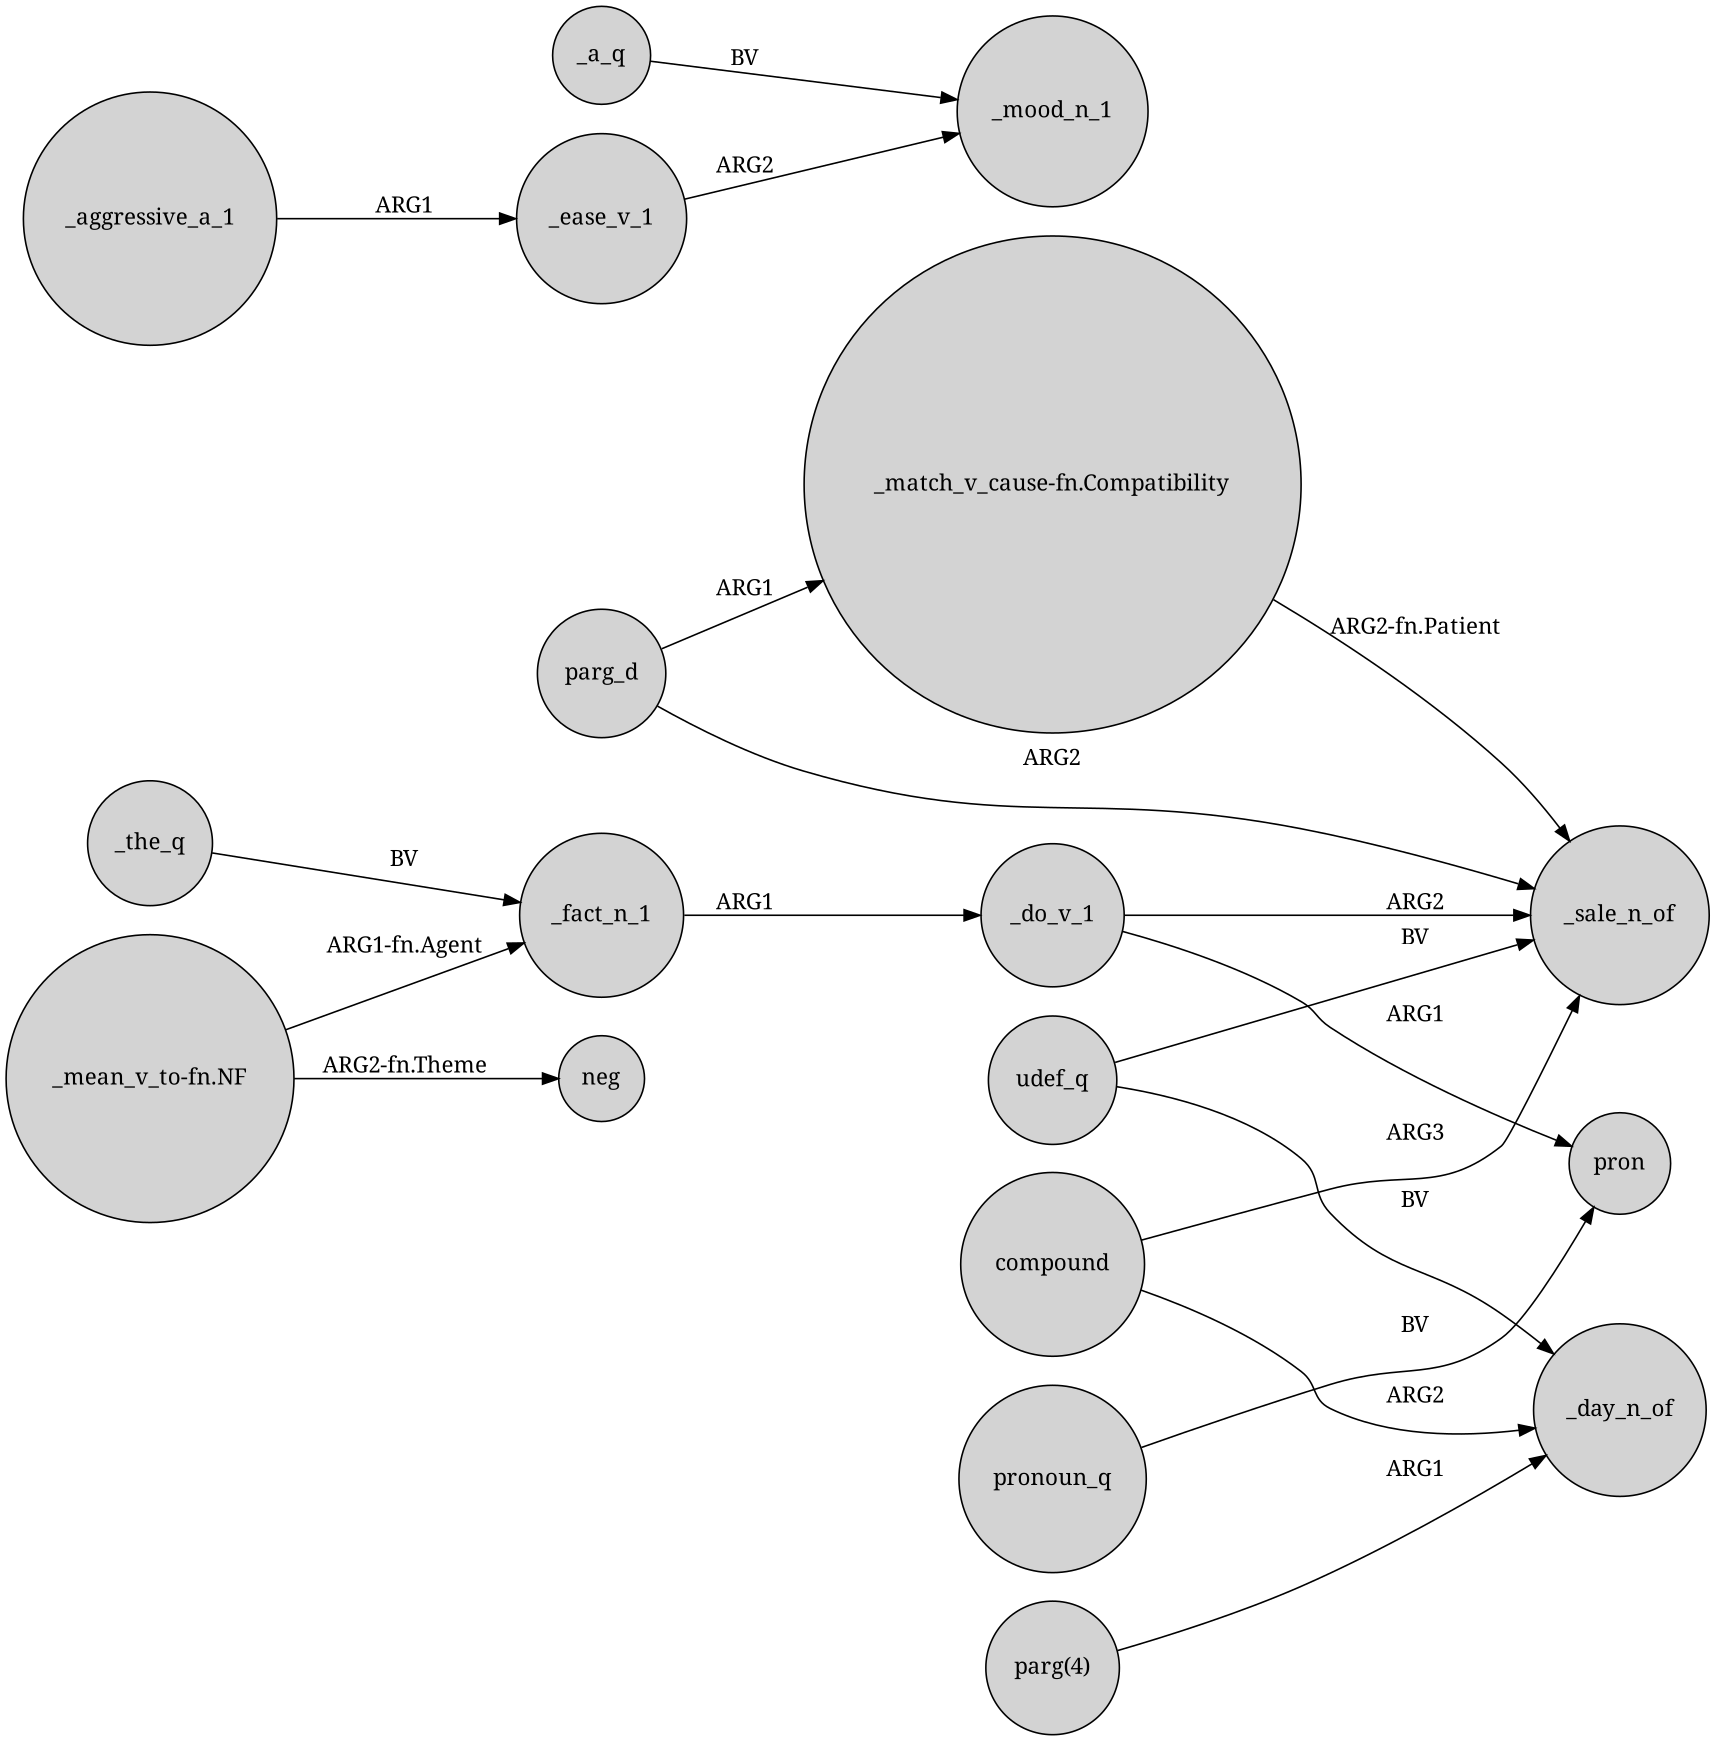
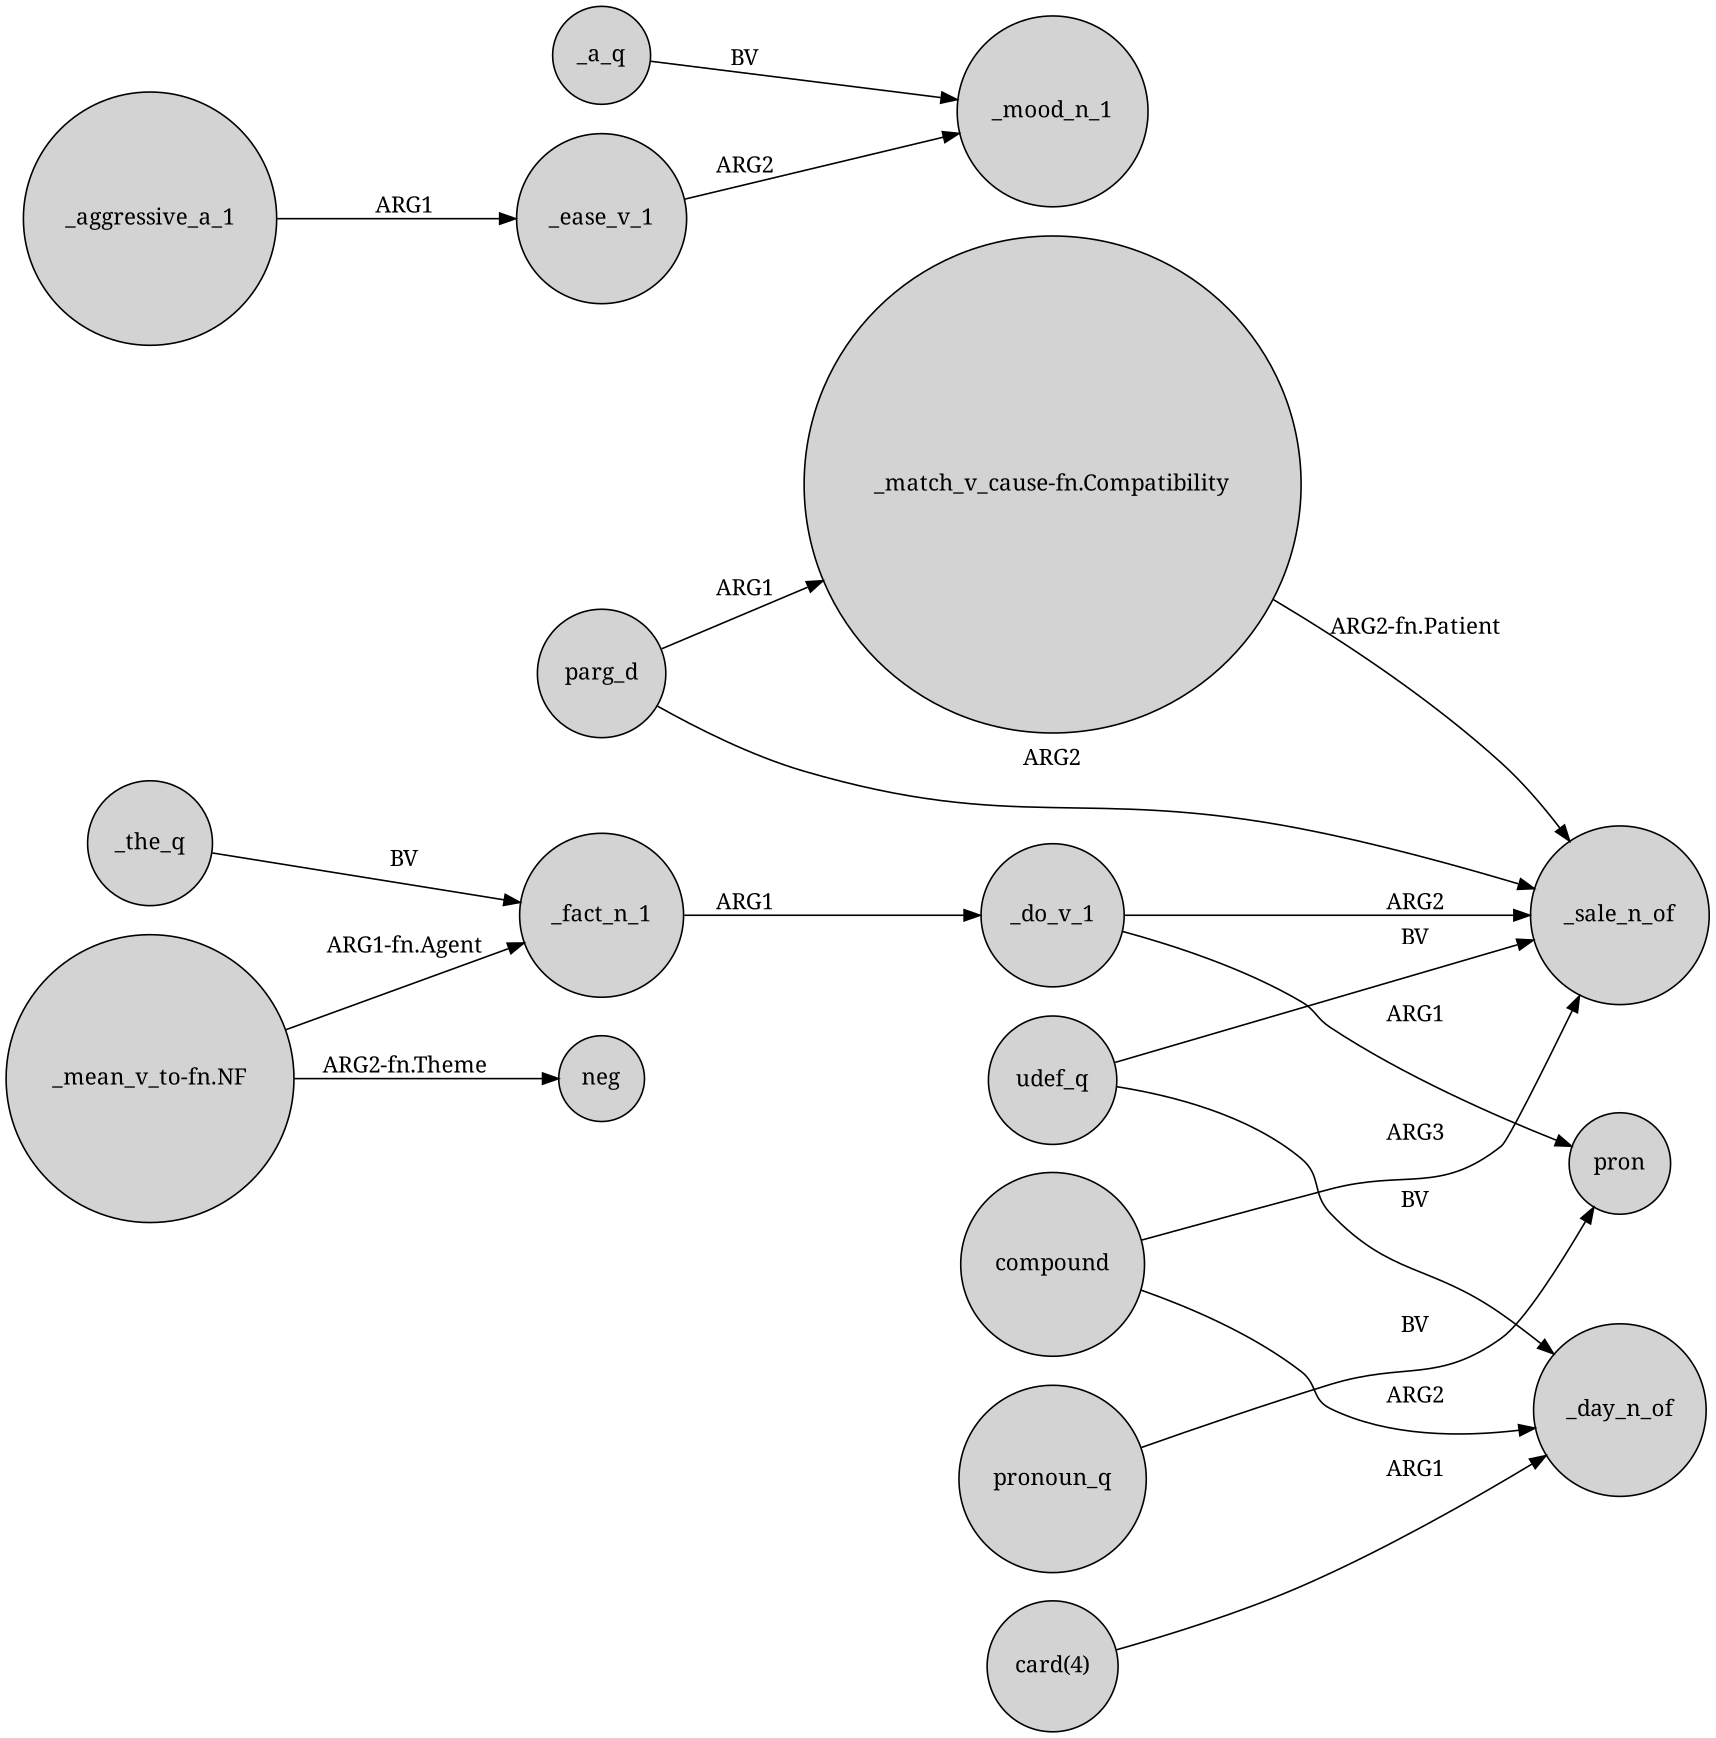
  digraph {
    fontname="Noto Serif"
    rankdir=LR
    node [fontname="Noto Serif" shape=circle style=filled]
    edge [fontname="Noto Serif"]
    _do_v_1
    pron
    _sale_n_of
    "_mean_v_to-fn.NF"
    neg
    _fact_n_1
    _ease_v_1
    _mood_n_1
    compound
    _day_n_of
    udef_q
-   "card(4)" [label="parg(4)"]
+   "card(4)"
    pronoun_q
    parg_d
    "_match_v_cause-fn.Compatibility"
    _the_q
    _a_q
    _aggressive_a_1
    _do_v_1 -> pron [label=ARG1]
    _do_v_1 -> _sale_n_of [label=ARG2]
    "_mean_v_to-fn.NF" -> neg [label="ARG2-fn.Theme"]
    "_mean_v_to-fn.NF" -> _fact_n_1 [label="ARG1-fn.Agent"]
    _fact_n_1 -> _do_v_1 [label=ARG1]
    _ease_v_1 -> _mood_n_1 [label=ARG2]
    compound -> _sale_n_of [label=ARG3]
    compound -> _day_n_of [label=ARG2]
    udef_q -> _sale_n_of [label=BV]
    udef_q -> _day_n_of [label=BV]
    "card(4)" -> _day_n_of [label=ARG1]
    pronoun_q -> pron [label=BV]
    parg_d -> _sale_n_of [label=ARG2]
    parg_d -> "_match_v_cause-fn.Compatibility" [label=ARG1]
    "_match_v_cause-fn.Compatibility" -> _sale_n_of [label="ARG2-fn.Patient"]
    _the_q -> _fact_n_1 [label=BV]
    _a_q -> _mood_n_1 [label=BV]
    _aggressive_a_1 -> _ease_v_1 [label=ARG1]
  }
